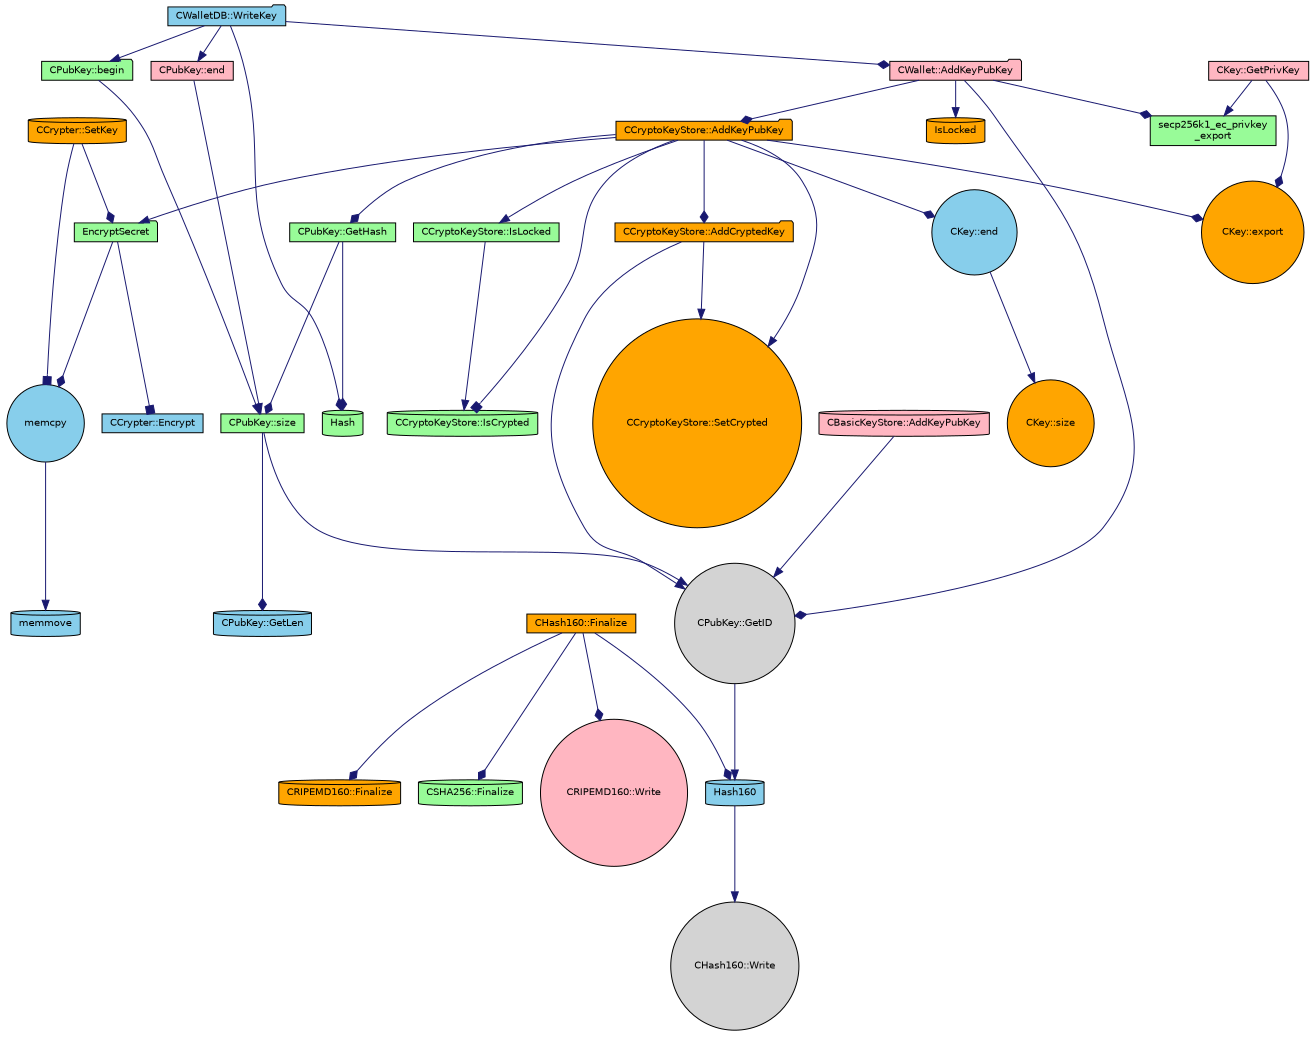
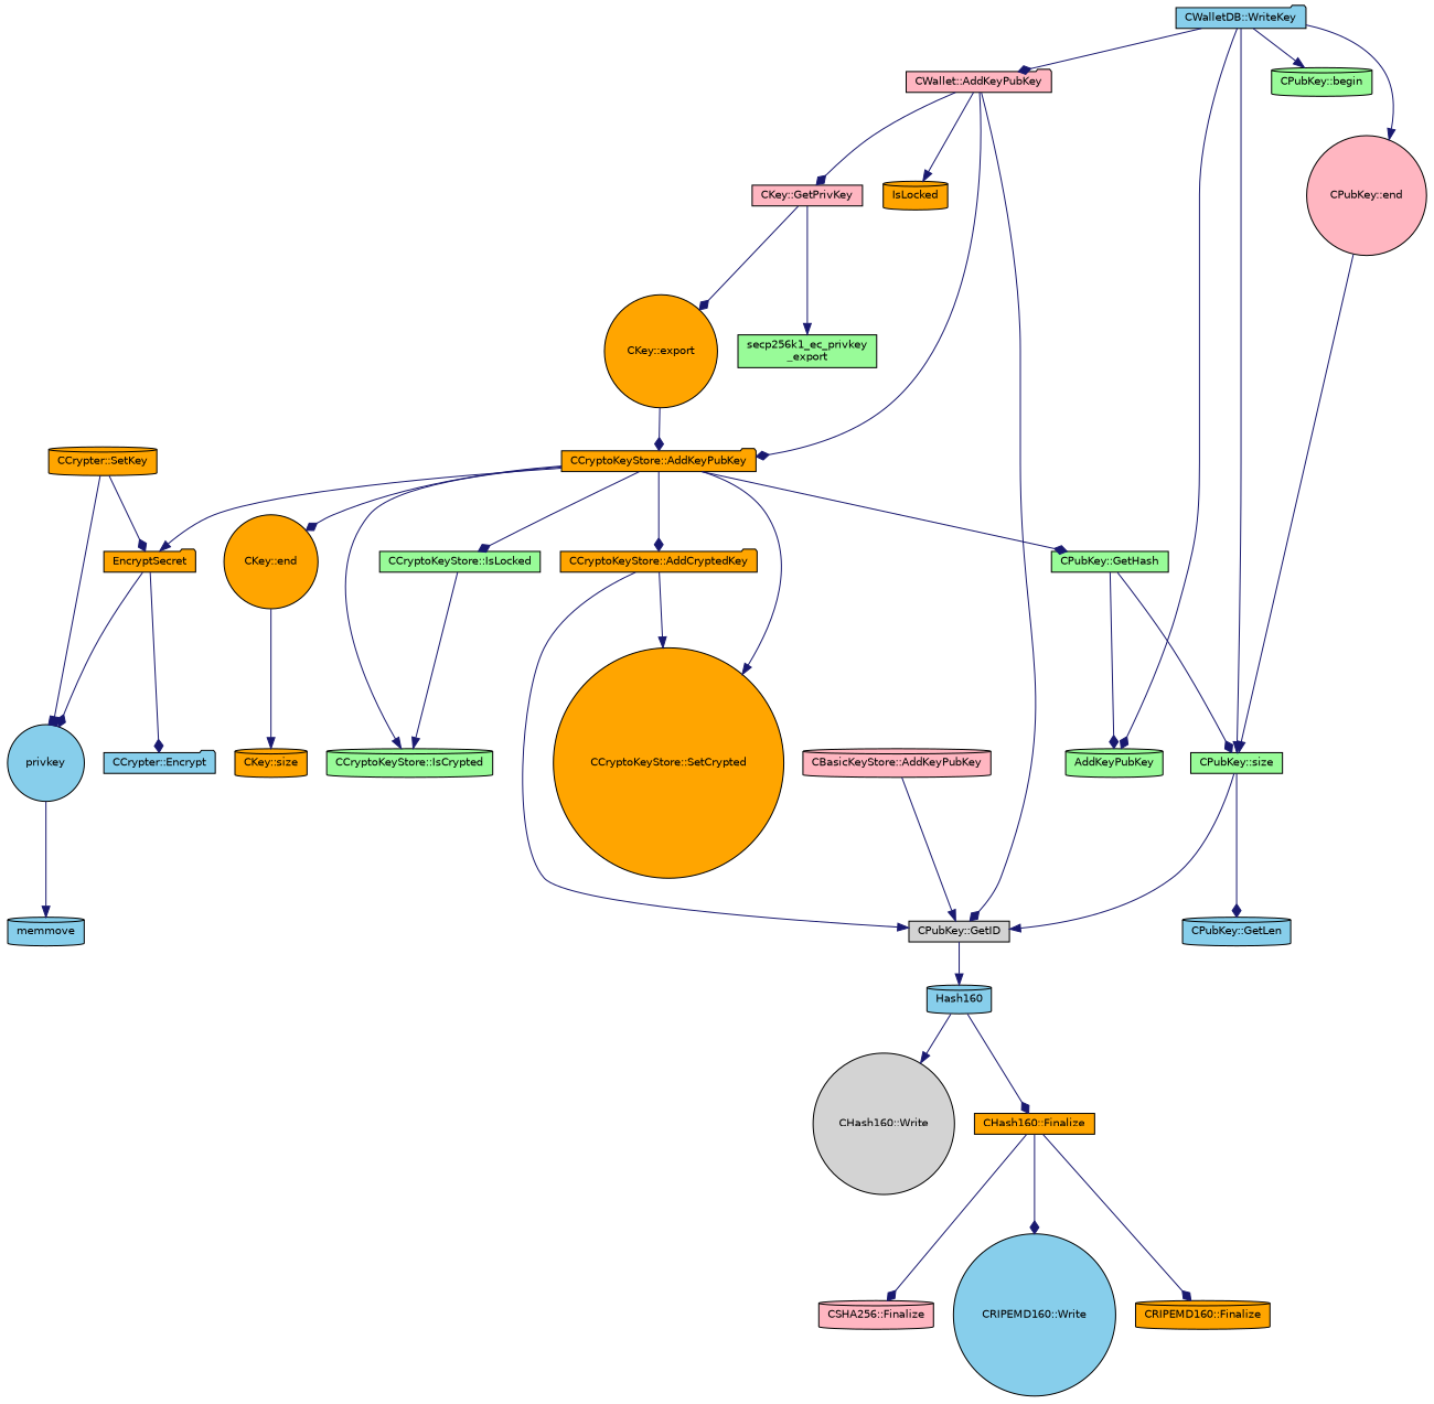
  digraph {
    rankdir=TB
    node [color=black fillcolor=orange fontname=Helvetica fontsize=10 shape=cylinder style=filled]
    edge [arrowhead=diamond color=midnightblue fontname=Helvetica fontsize=10 labelfontname=Helvetica labelfontsize=10 style=solid]
    n1 [fillcolor=lightpink fontcolor=black height=0.2 label="CWallet::AddKeyPubKey" shape=folder width=0.4]
    n2 [height=0.2 label="CCryptoKeyStore::AddKeyPubKey" shape=folder width=0.4]
-   n3 [fillcolor=lightgrey height=0.2 label="CPubKey::GetID" shape=circle width=0.4]
+   n3 [fillcolor=lightgrey height=0.2 label="CPubKey::GetID" shape=box width=0.4]
    n4 [height=0.2 label=IsLocked width=0.4]
    n5 [fillcolor=lightpink height=0.2 label="CKey::GetPrivKey" shape=box width=0.4]
    n6 [fillcolor=palegreen height=0.2 label="CCryptoKeyStore::IsCrypted" width=0.4]
    n7 [fillcolor=palegreen height=0.2 label="CCryptoKeyStore::IsLocked" shape=box width=0.4]
    n8 [height=0.2 label="CKey::export" shape=circle width=0.4]
-   n9 [fillcolor=skyblue height=0.2 label="CKey::end" shape=circle width=0.4]
-   n10 [fillcolor=palegreen height=0.2 label=EncryptSecret shape=folder width=0.4]
+   n9 [height=0.2 label="CKey::end" shape=circle width=0.4]
+   n10 [height=0.2 label=EncryptSecret shape=folder width=0.4]
    n11 [fillcolor=palegreen height=0.2 label="CPubKey::GetHash" shape=box width=0.4]
    n12 [height=0.2 label="CCryptoKeyStore::AddCryptedKey" shape=folder width=0.4]
    n13 [height=0.2 label="CCryptoKeyStore::SetCrypted" shape=circle width=0.4]
    n14 [fillcolor=skyblue height=0.2 label=Hash160 width=0.4]
    n15 [fillcolor=skyblue height=0.2 label="CWalletDB::WriteKey" shape=folder width=0.4]
    n16 [fillcolor=palegreen height=0.2 label="CPubKey::size" shape=box width=0.4]
-   n17 [fillcolor=palegreen height=0.2 label=Hash width=0.4]
-   n18 [fillcolor=palegreen height=0.2 label="CPubKey::begin" shape=folder width=0.4]
-   n19 [fillcolor=lightpink height=0.2 label="CPubKey::end" shape=box width=0.4]
+   n17 [fillcolor=palegreen height=0.2 label=AddKeyPubKey width=0.4]
+   n18 [fillcolor=palegreen height=0.2 label="CPubKey::begin" width=0.4]
+   n19 [fillcolor=lightpink height=0.2 label="CPubKey::end" shape=circle width=0.4]
    n20 [fillcolor=palegreen height=0.2 label="secp256k1_ec_privkey\l_export" shape=box width=0.4]
    n21 [fillcolor=lightpink height=0.2 label="CBasicKeyStore::AddKeyPubKey" width=0.4]
-   n22 [height=0.2 label="CKey::size" shape=circle width=0.4]
-   n23 [fillcolor=skyblue height=0.2 label=memcpy shape=circle width=0.4]
-   n24 [fillcolor=skyblue height=0.2 label="CCrypter::Encrypt" shape=box width=0.4]
+   n22 [height=0.2 label="CKey::size" width=0.4]
+   n23 [fillcolor=skyblue height=0.2 label=privkey shape=circle width=0.4]
+   n24 [fillcolor=skyblue height=0.2 label="CCrypter::Encrypt" shape=folder width=0.4]
    n25 [fillcolor=lightgrey height=0.2 label="CHash160::Write" shape=circle width=0.4]
    n26 [height=0.2 label="CHash160::Finalize" shape=box width=0.4]
    n27 [fillcolor=skyblue height=0.2 label="CPubKey::GetLen" width=0.4]
-   n28 [fillcolor=palegreen height=0.2 label="CSHA256::Finalize" width=0.4]
-   n29 [fillcolor=lightpink height=0.2 label="CRIPEMD160::Write" shape=circle width=0.4]
+   n28 [fillcolor=lightpink height=0.2 label="CSHA256::Finalize" width=0.4]
+   n29 [fillcolor=skyblue height=0.2 label="CRIPEMD160::Write" shape=circle width=0.4]
    n30 [height=0.2 label="CRIPEMD160::Finalize" width=0.4]
    n31 [fillcolor=skyblue height=0.2 label=memmove width=0.4]
    n32 [height=0.2 label="CCrypter::SetKey" width=0.4]
    n1 -> n2
    n1 -> n3
    n1 -> n4 [arrowhead=normal]
-   n1 -> n20
-   n2 -> n6 [arrowhead=box]
-   n2 -> n7 [arrowhead=normal]
-   n2 -> n8
+   n1 -> n5
+   n2 -> n6 [arrowhead=normal]
+   n2 -> n7
+   n8 -> n2
    n2 -> n9
    n2 -> n10 [arrowhead=normal]
    n2 -> n11
    n2 -> n12
    n2 -> n13 [arrowhead=normal]
    n3 -> n14 [arrowhead=normal]
    n5 -> n8
    n5 -> n20 [arrowhead=normal]
    n7 -> n6 [arrowhead=normal]
    n9 -> n22 [arrowhead=normal]
    n10 -> n23
-   n10 -> n24 [arrowhead=box]
+   n10 -> n24
    n11 -> n16
    n11 -> n17
    n12 -> n3 [arrowhead=normal]
    n12 -> n13 [arrowhead=normal]
    n14 -> n25 [arrowhead=normal]
-   n26 -> n14
+   n14 -> n26
    n15 -> n1
-   n18 -> n16 [arrowhead=normal]
+   n15 -> n16 [arrowhead=normal]
    n15 -> n17
    n15 -> n18 [arrowhead=normal]
    n15 -> n19 [arrowhead=normal]
    n16 -> n3 [arrowhead=normal]
    n16 -> n27
    n19 -> n16 [arrowhead=normal]
    n21 -> n3 [arrowhead=normal]
    n23 -> n31 [arrowhead=normal]
    n26 -> n28
    n26 -> n29
    n26 -> n30
    n32 -> n10
    n32 -> n23 [arrowhead=box]
  }
